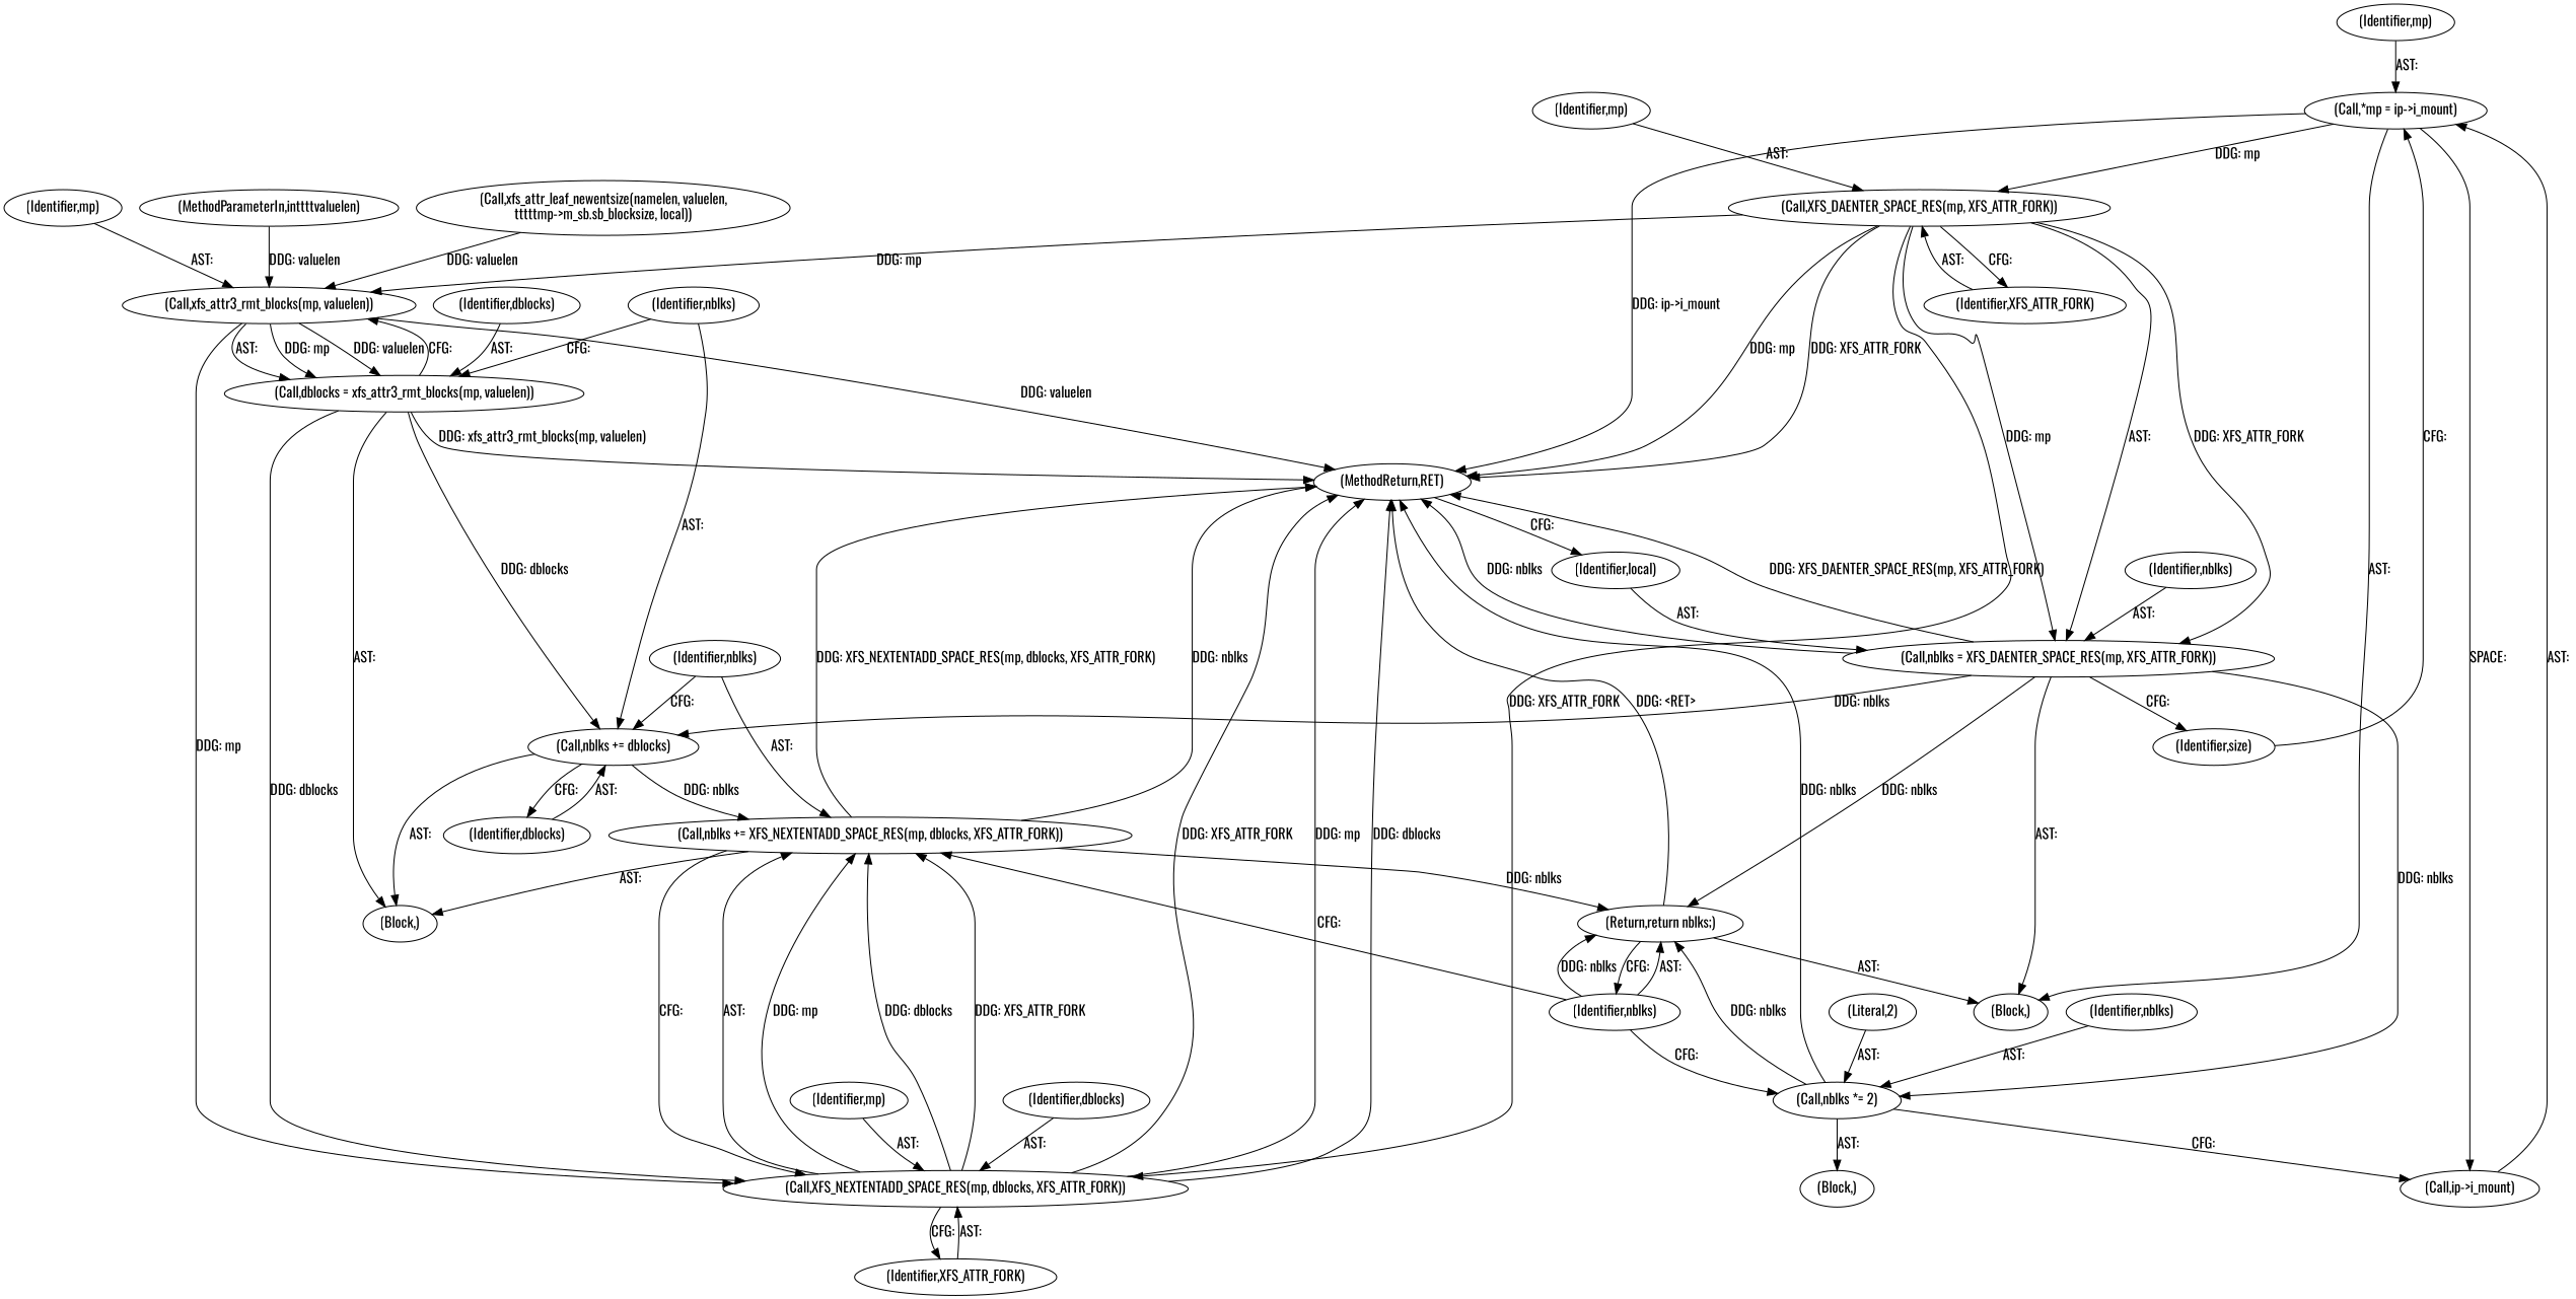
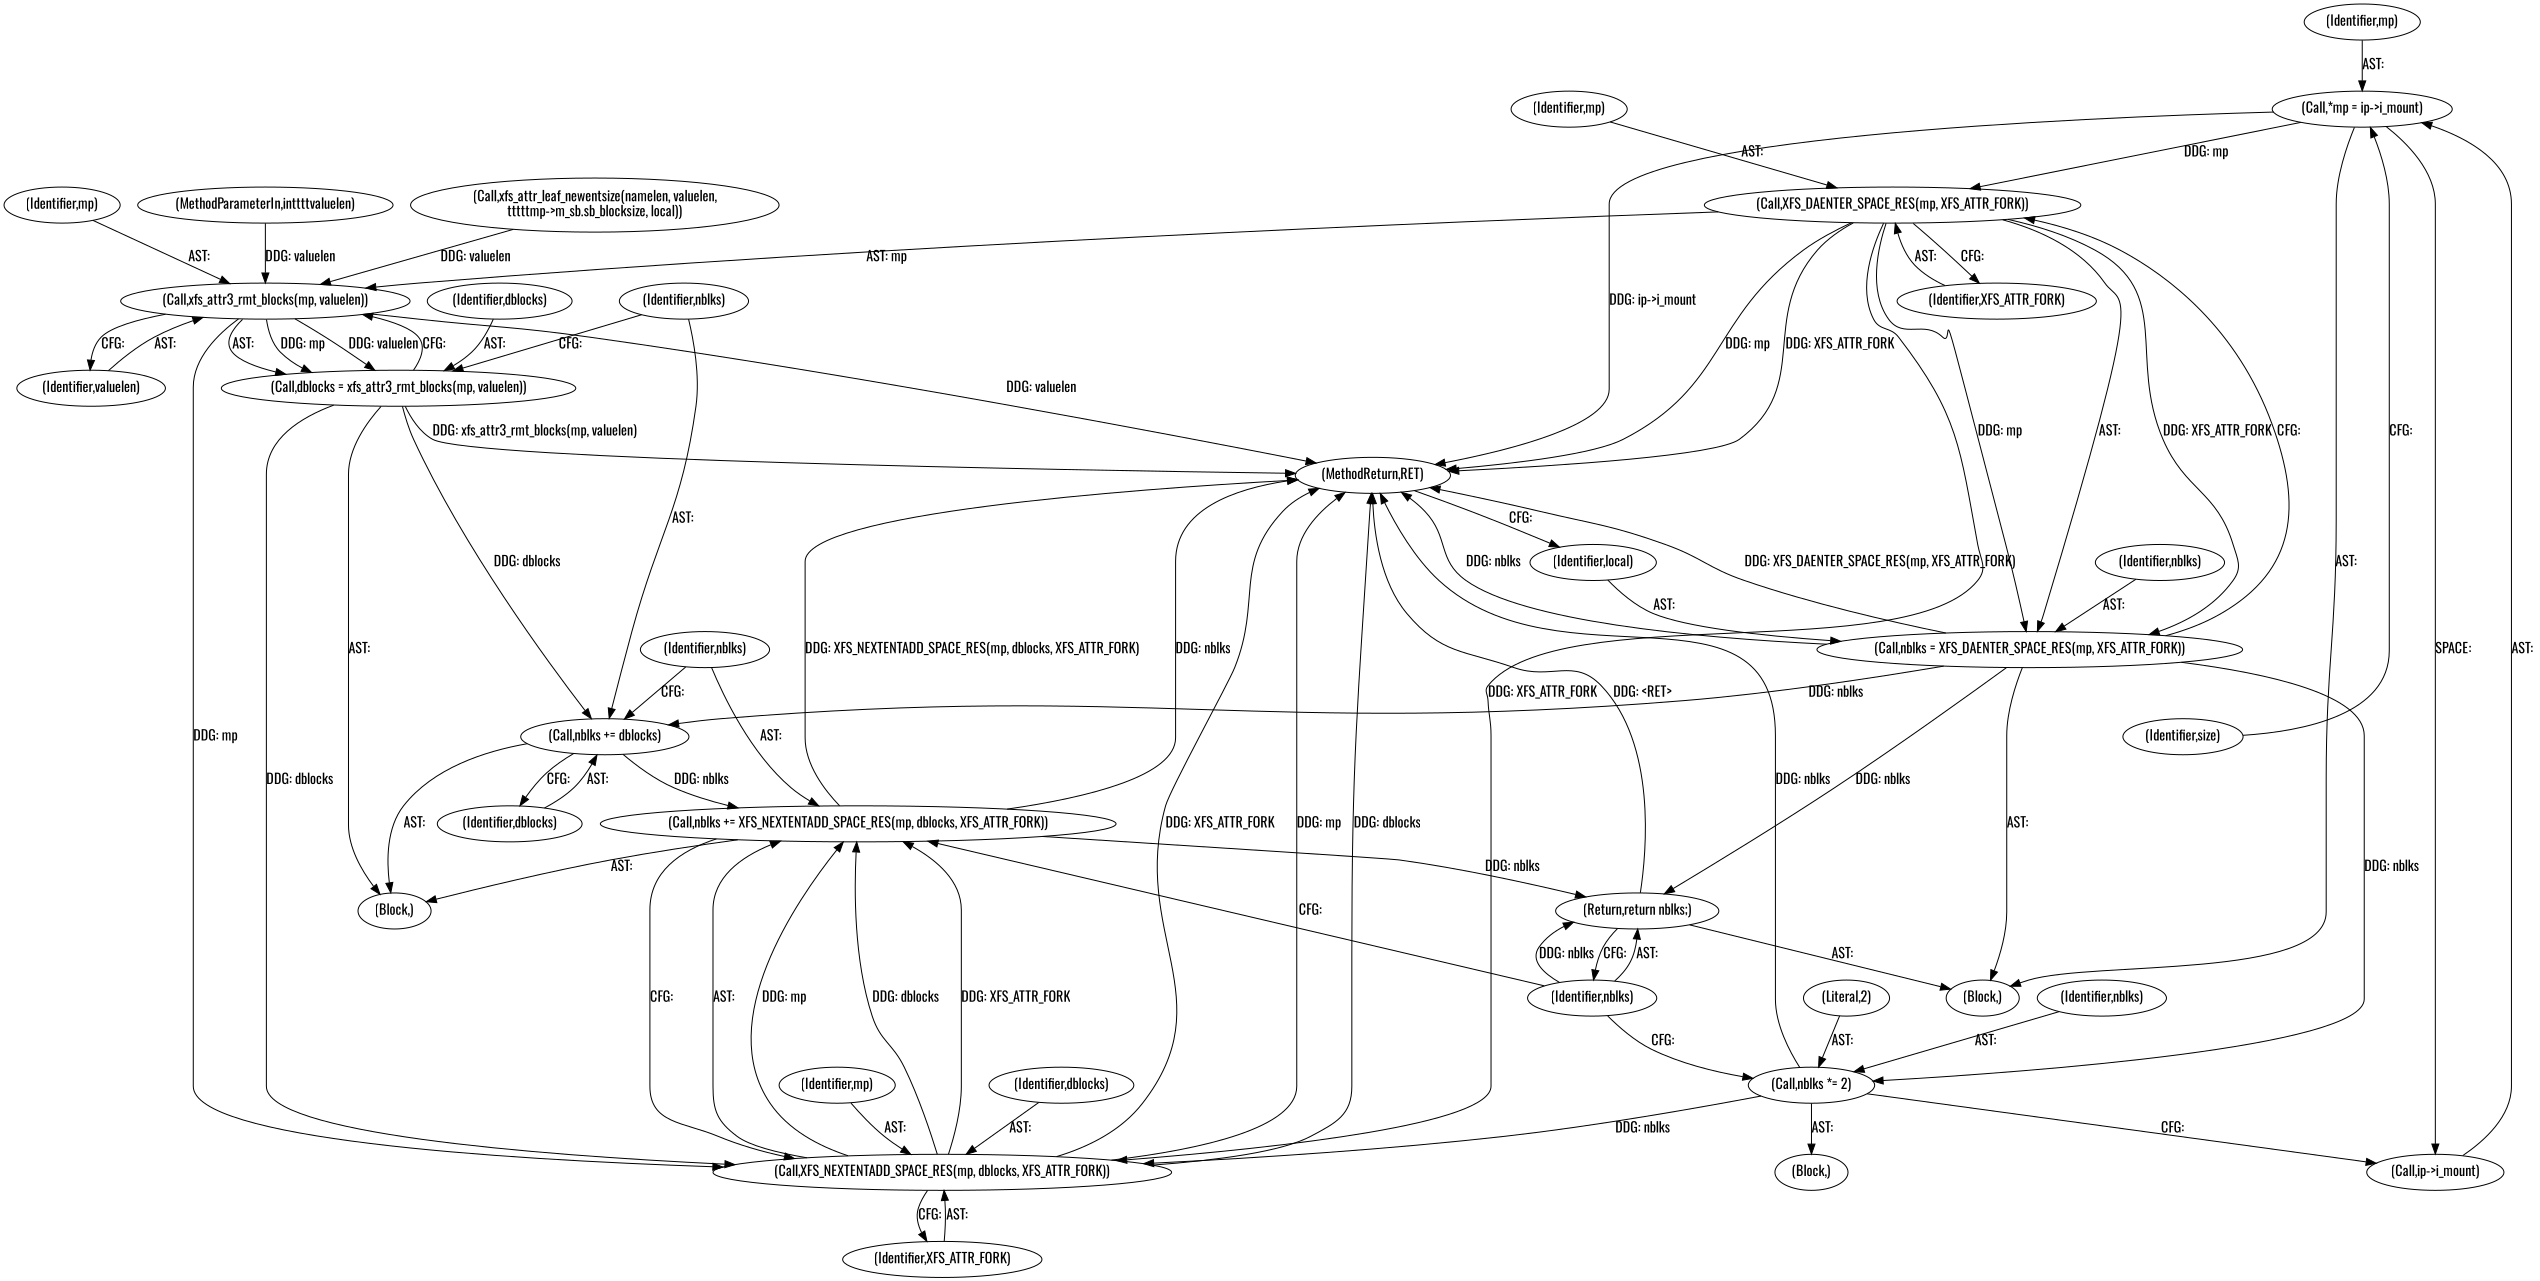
  digraph {
    fontname=Oswald
    node [fontname=Oswald]
    edge [fontname=Oswald]
    n1 [label="(Call,*mp = ip->i_mount)"]
    n2 [label="(Call,XFS_DAENTER_SPACE_RES(mp, XFS_ATTR_FORK))"]
    n3 [label="(Call,ip->i_mount)"]
    n4 [label="(MethodReturn,RET)"]
    n5 [label="(Block,)"]
    n6 [label="(Call,nblks = XFS_DAENTER_SPACE_RES(mp, XFS_ATTR_FORK))"]
    n7 [label="(Call,xfs_attr3_rmt_blocks(mp, valuelen))"]
    n8 [label="(Call,XFS_NEXTENTADD_SPACE_RES(mp, dblocks, XFS_ATTR_FORK))"]
    n9 [label="(Identifier,XFS_ATTR_FORK)"]
    n10 [label="(Identifier,local)"]
    n11 [label="(Call,nblks *= 2)"]
    n12 [label="(Return,return nblks;)"]
    n13 [label="(Call,nblks += dblocks)"]
    n14 [label="(Call,dblocks = xfs_attr3_rmt_blocks(mp, valuelen))"]
+   n15 [label="(Identifier,valuelen)"]
    n16 [label="(Call,nblks += XFS_NEXTENTADD_SPACE_RES(mp, dblocks, XFS_ATTR_FORK))"]
    n17 [label="(Identifier,XFS_ATTR_FORK)"]
    n18 [label="(Block,)"]
    n19 [label="(Identifier,nblks)"]
    n20 [label="(Block,)"]
    n21 [label="(Identifier,dblocks)"]
    n22 [label="(Literal,2)"]
    n23 [label="(Identifier,nblks)"]
    n24 [label="(Identifier,nblks)"]
    n25 [label="(Identifier,nblks)"]
    n26 [label="(Identifier,mp)"]
    n27 [label="(Identifier,size)"]
    n28 [label="(Call,xfs_attr_leaf_newentsize(namelen, valuelen,\n\t\t\t\t\tmp->m_sb.sb_blocksize, local))"]
    n29 [label="(Identifier,mp)"]
    n30 [label="(Identifier,nblks)"]
    n31 [label="(Identifier,mp)"]
    n32 [label="(Identifier,dblocks)"]
    n33 [label="(MethodParameterIn,int\t\t\tvaluelen)"]
    n34 [label="(Identifier,dblocks)"]
    n35 [label="(Identifier,mp)"]
    n1 -> n2 [label="DDG: mp"]
    n1 -> n3 [label="SPACE: "]
    n1 -> n4 [label="DDG: ip->i_mount"]
    n1 -> n5 [label="AST: "]
    n2 -> n4 [label="DDG: XFS_ATTR_FORK"]
    n2 -> n4 [label="DDG: mp"]
    n2 -> n6 [label="AST: "]
    n2 -> n6 [label="DDG: mp"]
    n2 -> n6 [label="DDG: XFS_ATTR_FORK"]
-   n2 -> n7 [label="DDG: mp"]
+   n2 -> n7 [label="AST: mp"]
    n2 -> n8 [label="DDG: XFS_ATTR_FORK"]
    n2 -> n9 [label="CFG: "]
    n3 -> n1 [label="AST: "]
    n4 -> n10 [label="CFG: "]
-   n6 -> n27 [label="CFG: "]
+   n6 -> n2 [label="CFG: "]
    n6 -> n4 [label="DDG: XFS_DAENTER_SPACE_RES(mp, XFS_ATTR_FORK)"]
    n6 -> n4 [label="DDG: nblks"]
    n6 -> n5 [label="AST: "]
    n6 -> n11 [label="DDG: nblks"]
    n6 -> n12 [label="DDG: nblks"]
    n6 -> n13 [label="DDG: nblks"]
    n7 -> n4 [label="DDG: valuelen"]
    n7 -> n8 [label="DDG: mp"]
    n7 -> n14 [label="AST: "]
    n7 -> n14 [label="DDG: mp"]
    n7 -> n14 [label="DDG: valuelen"]
+   n7 -> n15 [label="CFG: "]
    n8 -> n4 [label="DDG: dblocks"]
    n8 -> n4 [label="DDG: XFS_ATTR_FORK"]
    n8 -> n4 [label="DDG: mp"]
    n8 -> n16 [label="AST: "]
    n8 -> n16 [label="DDG: mp"]
    n8 -> n16 [label="DDG: dblocks"]
    n8 -> n16 [label="DDG: XFS_ATTR_FORK"]
    n8 -> n17 [label="CFG: "]
    n9 -> n2 [label="AST: "]
    n10 -> n6 [label="AST: "]
    n11 -> n3 [label="CFG: "]
    n11 -> n4 [label="DDG: nblks"]
-   n11 -> n12 [label="DDG: nblks"]
+   n11 -> n8 [label="DDG: nblks"]
    n11 -> n18 [label="AST: "]
    n12 -> n4 [label="DDG: <RET>"]
    n12 -> n5 [label="AST: "]
    n12 -> n19 [label="CFG: "]
    n13 -> n16 [label="DDG: nblks"]
    n13 -> n20 [label="AST: "]
    n13 -> n21 [label="CFG: "]
    n14 -> n4 [label="DDG: xfs_attr3_rmt_blocks(mp, valuelen)"]
    n14 -> n7 [label="CFG: "]
    n14 -> n8 [label="DDG: dblocks"]
    n14 -> n13 [label="DDG: dblocks"]
    n14 -> n20 [label="AST: "]
+   n15 -> n7 [label="AST: "]
    n16 -> n4 [label="DDG: XFS_NEXTENTADD_SPACE_RES(mp, dblocks, XFS_ATTR_FORK)"]
    n16 -> n4 [label="DDG: nblks"]
    n16 -> n8 [label="CFG: "]
    n16 -> n12 [label="DDG: nblks"]
    n16 -> n20 [label="AST: "]
    n17 -> n8 [label="AST: "]
    n19 -> n11 [label="CFG: "]
    n19 -> n12 [label="AST: "]
    n19 -> n12 [label="DDG: nblks"]
    n19 -> n16 [label="CFG: "]
    n21 -> n13 [label="AST: "]
    n22 -> n11 [label="AST: "]
    n23 -> n11 [label="AST: "]
    n24 -> n13 [label="AST: "]
    n24 -> n14 [label="CFG: "]
    n25 -> n6 [label="AST: "]
    n26 -> n8 [label="AST: "]
    n27 -> n1 [label="CFG: "]
    n28 -> n7 [label="DDG: valuelen"]
    n29 -> n7 [label="AST: "]
    n30 -> n13 [label="CFG: "]
    n30 -> n16 [label="AST: "]
    n31 -> n2 [label="AST: "]
    n32 -> n8 [label="AST: "]
    n33 -> n7 [label="DDG: valuelen"]
    n34 -> n14 [label="AST: "]
    n35 -> n1 [label="AST: "]
  }
